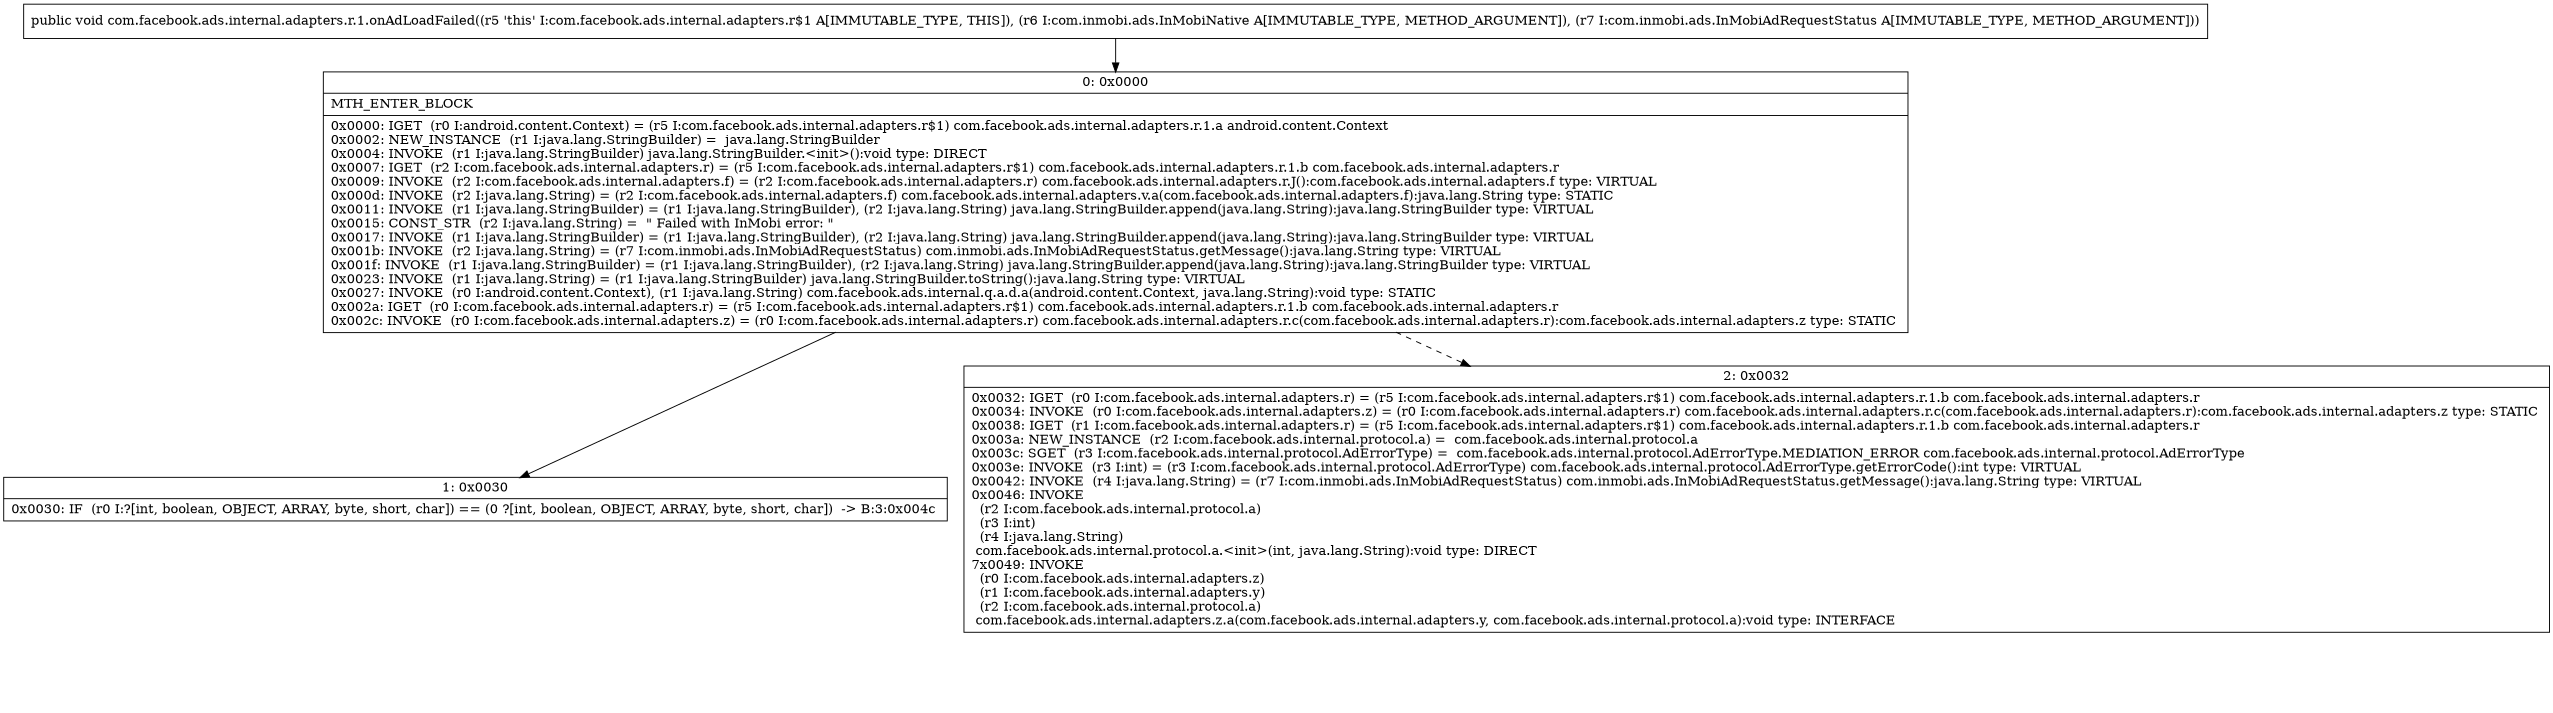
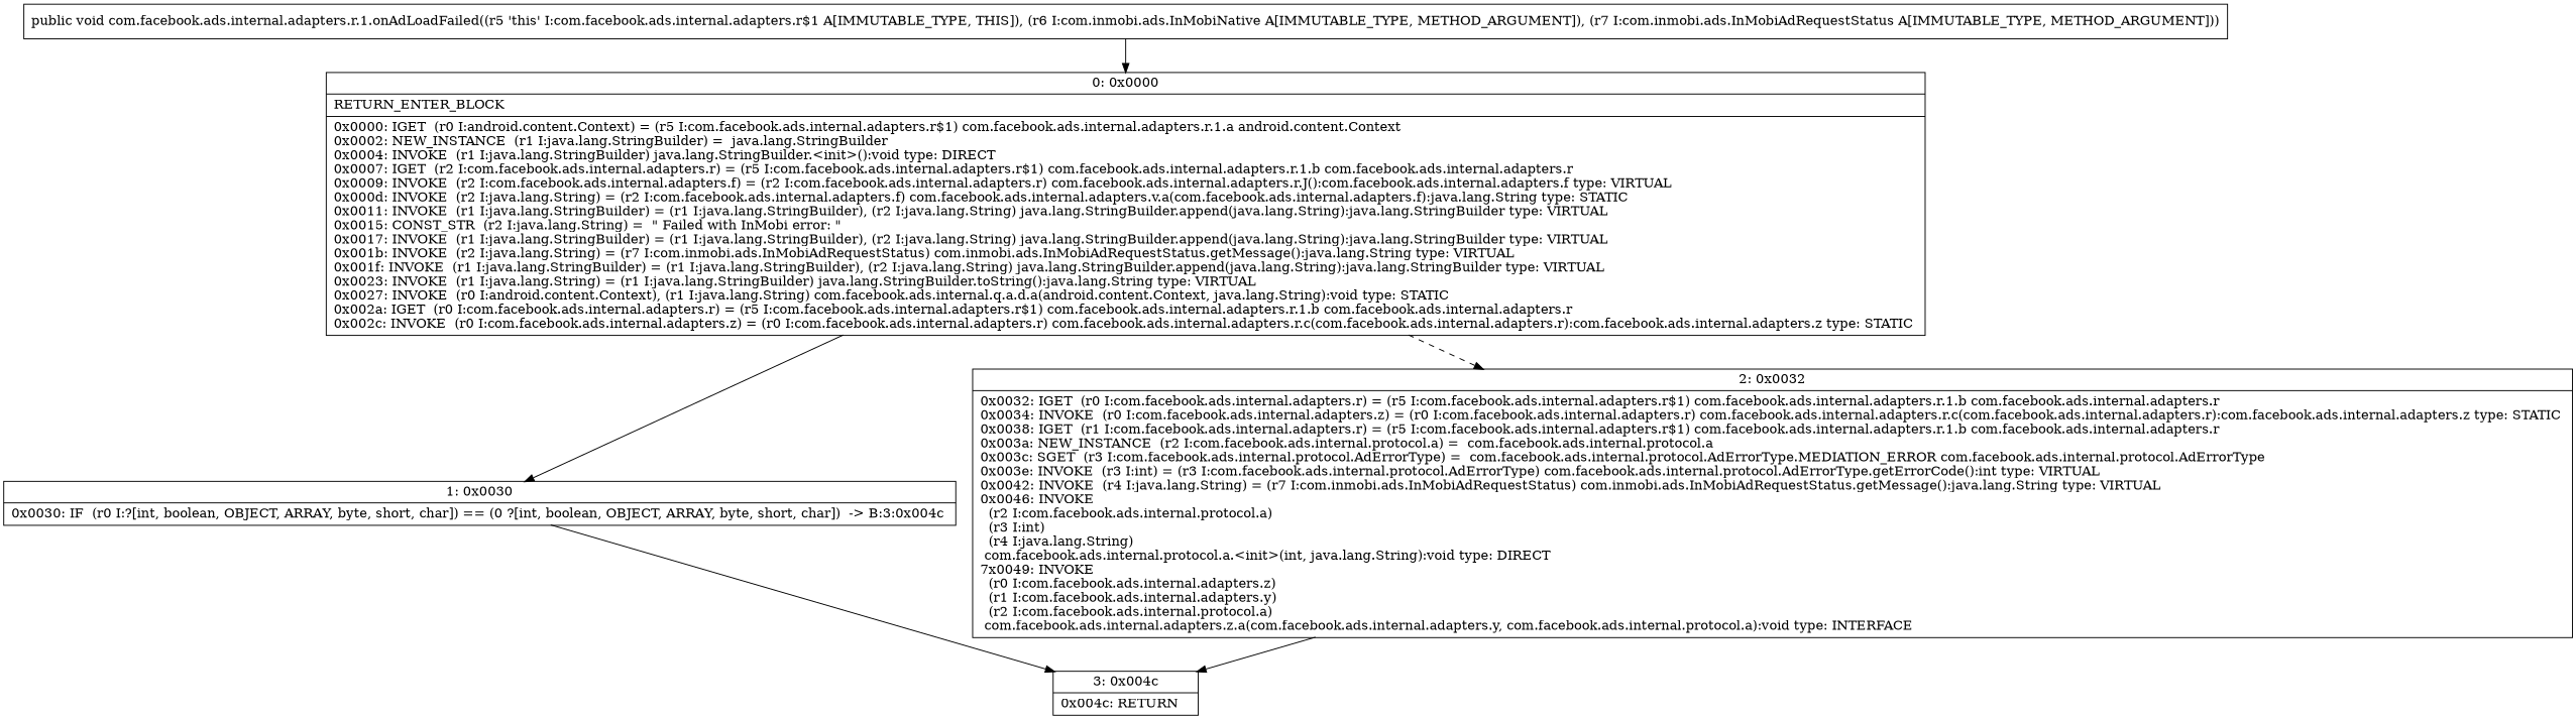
  digraph {
    node [shape=record]
-   n1 [label="{0\:\ 0x0000|MTH_ENTER_BLOCK\l|0x0000: IGET  (r0 I:android.content.Context) = (r5 I:com.facebook.ads.internal.adapters.r$1) com.facebook.ads.internal.adapters.r.1.a android.content.Context \l0x0002: NEW_INSTANCE  (r1 I:java.lang.StringBuilder) =  java.lang.StringBuilder \l0x0004: INVOKE  (r1 I:java.lang.StringBuilder) java.lang.StringBuilder.\<init\>():void type: DIRECT \l0x0007: IGET  (r2 I:com.facebook.ads.internal.adapters.r) = (r5 I:com.facebook.ads.internal.adapters.r$1) com.facebook.ads.internal.adapters.r.1.b com.facebook.ads.internal.adapters.r \l0x0009: INVOKE  (r2 I:com.facebook.ads.internal.adapters.f) = (r2 I:com.facebook.ads.internal.adapters.r) com.facebook.ads.internal.adapters.r.J():com.facebook.ads.internal.adapters.f type: VIRTUAL \l0x000d: INVOKE  (r2 I:java.lang.String) = (r2 I:com.facebook.ads.internal.adapters.f) com.facebook.ads.internal.adapters.v.a(com.facebook.ads.internal.adapters.f):java.lang.String type: STATIC \l0x0011: INVOKE  (r1 I:java.lang.StringBuilder) = (r1 I:java.lang.StringBuilder), (r2 I:java.lang.String) java.lang.StringBuilder.append(java.lang.String):java.lang.StringBuilder type: VIRTUAL \l0x0015: CONST_STR  (r2 I:java.lang.String) =  \" Failed with InMobi error: \" \l0x0017: INVOKE  (r1 I:java.lang.StringBuilder) = (r1 I:java.lang.StringBuilder), (r2 I:java.lang.String) java.lang.StringBuilder.append(java.lang.String):java.lang.StringBuilder type: VIRTUAL \l0x001b: INVOKE  (r2 I:java.lang.String) = (r7 I:com.inmobi.ads.InMobiAdRequestStatus) com.inmobi.ads.InMobiAdRequestStatus.getMessage():java.lang.String type: VIRTUAL \l0x001f: INVOKE  (r1 I:java.lang.StringBuilder) = (r1 I:java.lang.StringBuilder), (r2 I:java.lang.String) java.lang.StringBuilder.append(java.lang.String):java.lang.StringBuilder type: VIRTUAL \l0x0023: INVOKE  (r1 I:java.lang.String) = (r1 I:java.lang.StringBuilder) java.lang.StringBuilder.toString():java.lang.String type: VIRTUAL \l0x0027: INVOKE  (r0 I:android.content.Context), (r1 I:java.lang.String) com.facebook.ads.internal.q.a.d.a(android.content.Context, java.lang.String):void type: STATIC \l0x002a: IGET  (r0 I:com.facebook.ads.internal.adapters.r) = (r5 I:com.facebook.ads.internal.adapters.r$1) com.facebook.ads.internal.adapters.r.1.b com.facebook.ads.internal.adapters.r \l0x002c: INVOKE  (r0 I:com.facebook.ads.internal.adapters.z) = (r0 I:com.facebook.ads.internal.adapters.r) com.facebook.ads.internal.adapters.r.c(com.facebook.ads.internal.adapters.r):com.facebook.ads.internal.adapters.z type: STATIC \l}"]
+   n1 [label="{0\:\ 0x0000|RETURN_ENTER_BLOCK\l|0x0000: IGET  (r0 I:android.content.Context) = (r5 I:com.facebook.ads.internal.adapters.r$1) com.facebook.ads.internal.adapters.r.1.a android.content.Context \l0x0002: NEW_INSTANCE  (r1 I:java.lang.StringBuilder) =  java.lang.StringBuilder \l0x0004: INVOKE  (r1 I:java.lang.StringBuilder) java.lang.StringBuilder.\<init\>():void type: DIRECT \l0x0007: IGET  (r2 I:com.facebook.ads.internal.adapters.r) = (r5 I:com.facebook.ads.internal.adapters.r$1) com.facebook.ads.internal.adapters.r.1.b com.facebook.ads.internal.adapters.r \l0x0009: INVOKE  (r2 I:com.facebook.ads.internal.adapters.f) = (r2 I:com.facebook.ads.internal.adapters.r) com.facebook.ads.internal.adapters.r.J():com.facebook.ads.internal.adapters.f type: VIRTUAL \l0x000d: INVOKE  (r2 I:java.lang.String) = (r2 I:com.facebook.ads.internal.adapters.f) com.facebook.ads.internal.adapters.v.a(com.facebook.ads.internal.adapters.f):java.lang.String type: STATIC \l0x0011: INVOKE  (r1 I:java.lang.StringBuilder) = (r1 I:java.lang.StringBuilder), (r2 I:java.lang.String) java.lang.StringBuilder.append(java.lang.String):java.lang.StringBuilder type: VIRTUAL \l0x0015: CONST_STR  (r2 I:java.lang.String) =  \" Failed with InMobi error: \" \l0x0017: INVOKE  (r1 I:java.lang.StringBuilder) = (r1 I:java.lang.StringBuilder), (r2 I:java.lang.String) java.lang.StringBuilder.append(java.lang.String):java.lang.StringBuilder type: VIRTUAL \l0x001b: INVOKE  (r2 I:java.lang.String) = (r7 I:com.inmobi.ads.InMobiAdRequestStatus) com.inmobi.ads.InMobiAdRequestStatus.getMessage():java.lang.String type: VIRTUAL \l0x001f: INVOKE  (r1 I:java.lang.StringBuilder) = (r1 I:java.lang.StringBuilder), (r2 I:java.lang.String) java.lang.StringBuilder.append(java.lang.String):java.lang.StringBuilder type: VIRTUAL \l0x0023: INVOKE  (r1 I:java.lang.String) = (r1 I:java.lang.StringBuilder) java.lang.StringBuilder.toString():java.lang.String type: VIRTUAL \l0x0027: INVOKE  (r0 I:android.content.Context), (r1 I:java.lang.String) com.facebook.ads.internal.q.a.d.a(android.content.Context, java.lang.String):void type: STATIC \l0x002a: IGET  (r0 I:com.facebook.ads.internal.adapters.r) = (r5 I:com.facebook.ads.internal.adapters.r$1) com.facebook.ads.internal.adapters.r.1.b com.facebook.ads.internal.adapters.r \l0x002c: INVOKE  (r0 I:com.facebook.ads.internal.adapters.z) = (r0 I:com.facebook.ads.internal.adapters.r) com.facebook.ads.internal.adapters.r.c(com.facebook.ads.internal.adapters.r):com.facebook.ads.internal.adapters.z type: STATIC \l}"]
    n2 [label="{1\:\ 0x0030|0x0030: IF  (r0 I:?[int, boolean, OBJECT, ARRAY, byte, short, char]) == (0 ?[int, boolean, OBJECT, ARRAY, byte, short, char])  \-\> B:3:0x004c \l}"]
    n3 [label="{2\:\ 0x0032|0x0032: IGET  (r0 I:com.facebook.ads.internal.adapters.r) = (r5 I:com.facebook.ads.internal.adapters.r$1) com.facebook.ads.internal.adapters.r.1.b com.facebook.ads.internal.adapters.r \l0x0034: INVOKE  (r0 I:com.facebook.ads.internal.adapters.z) = (r0 I:com.facebook.ads.internal.adapters.r) com.facebook.ads.internal.adapters.r.c(com.facebook.ads.internal.adapters.r):com.facebook.ads.internal.adapters.z type: STATIC \l0x0038: IGET  (r1 I:com.facebook.ads.internal.adapters.r) = (r5 I:com.facebook.ads.internal.adapters.r$1) com.facebook.ads.internal.adapters.r.1.b com.facebook.ads.internal.adapters.r \l0x003a: NEW_INSTANCE  (r2 I:com.facebook.ads.internal.protocol.a) =  com.facebook.ads.internal.protocol.a \l0x003c: SGET  (r3 I:com.facebook.ads.internal.protocol.AdErrorType) =  com.facebook.ads.internal.protocol.AdErrorType.MEDIATION_ERROR com.facebook.ads.internal.protocol.AdErrorType \l0x003e: INVOKE  (r3 I:int) = (r3 I:com.facebook.ads.internal.protocol.AdErrorType) com.facebook.ads.internal.protocol.AdErrorType.getErrorCode():int type: VIRTUAL \l0x0042: INVOKE  (r4 I:java.lang.String) = (r7 I:com.inmobi.ads.InMobiAdRequestStatus) com.inmobi.ads.InMobiAdRequestStatus.getMessage():java.lang.String type: VIRTUAL \l0x0046: INVOKE  \l  (r2 I:com.facebook.ads.internal.protocol.a)\l  (r3 I:int)\l  (r4 I:java.lang.String)\l com.facebook.ads.internal.protocol.a.\<init\>(int, java.lang.String):void type: DIRECT \l7x0049: INVOKE  \l  (r0 I:com.facebook.ads.internal.adapters.z)\l  (r1 I:com.facebook.ads.internal.adapters.y)\l  (r2 I:com.facebook.ads.internal.protocol.a)\l com.facebook.ads.internal.adapters.z.a(com.facebook.ads.internal.adapters.y, com.facebook.ads.internal.protocol.a):void type: INTERFACE \l}"]
+   n4 [label="{3\:\ 0x004c|0x004c: RETURN   \l}"]
    n5 [label="{public void com.facebook.ads.internal.adapters.r.1.onAdLoadFailed((r5 'this' I:com.facebook.ads.internal.adapters.r$1 A[IMMUTABLE_TYPE, THIS]), (r6 I:com.inmobi.ads.InMobiNative A[IMMUTABLE_TYPE, METHOD_ARGUMENT]), (r7 I:com.inmobi.ads.InMobiAdRequestStatus A[IMMUTABLE_TYPE, METHOD_ARGUMENT])) }"]
    n1 -> n2
    n1 -> n3 [style=dashed]
+   n2 -> n4
+   n3 -> n4
    n5 -> n1
  }
